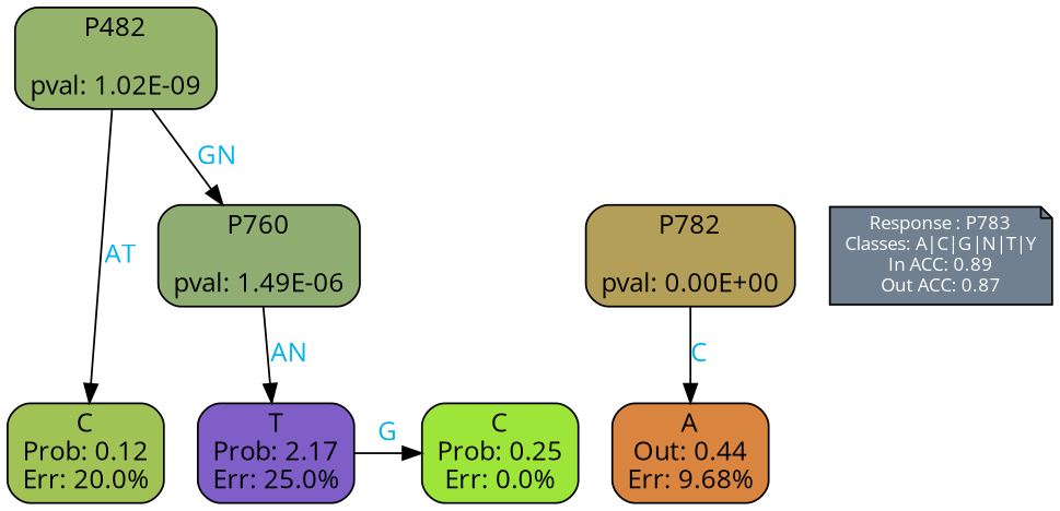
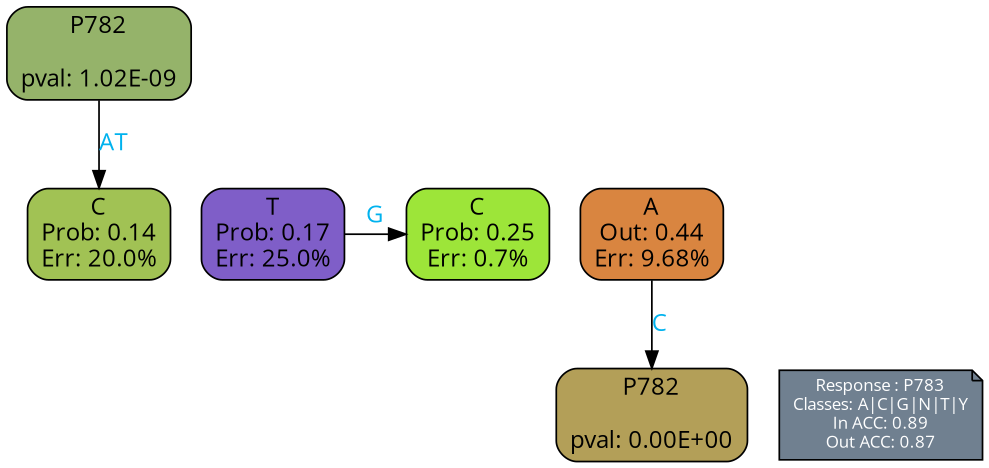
  digraph {
    fontname="Open Sans"
    ranksep=equally
    splines=polylines
    node [color=black fontname="Open Sans" shape=box style="filled, rounded"]
    edge [fontcolor=deepskyblue2 fontname="Open Sans"]
-   n1 [fillcolor="#a1c254" label="C\nProb: 0.12\nErr: 20.0%"]
-   n2 [fillcolor="#7f5ec8" label="T\nProb: 2.17\nErr: 25.0%"]
-   n3 [fillcolor="#9de539" label="C\nProb: 0.25\nErr: 0.0%"]
+   n1 [fillcolor="#a1c254" label="C\nProb: 0.14\nErr: 20.0%"]
+   n2 [fillcolor="#7f5ec8" label="T\nProb: 0.17\nErr: 25.0%"]
+   n3 [fillcolor="#9de539" label="C\nProb: 0.25\nErr: 0.7%"]
    n4 [fillcolor="#d98540" label="A\nOut: 0.44\nErr: 9.68%"]
    n5 [align=left fillcolor=slategray fontcolor=white fontsize=10 label="Response : P783\nClasses: A|C|G|N|T|Y\nIn ACC: 0.89\nOut ACC: 0.87\n" shape=note style=filled]
    n6 [fillcolor="#b39f58" label="P782\n\npval: 0.00E+00"]
-   n7 [fillcolor="#95b36a" label="P482\n\npval: 1.02E-09"]
-   n8 [fillcolor="#91ae72" label="P760\n\npval: 1.49E-06"]
+   n7 [fillcolor="#95b36a" label="P782\n\npval: 1.02E-09"]
    subgraph sub_1 {
      rank=same
      n1
      n2
      n3
      n4
    }
    subgraph sub_2 {
      rank=same
      n5
      n6
    }
    n2 -> n3 [label=G]
-   n6 -> n4 [label=C]
+   n4 -> n6 [label=C]
    n7 -> n1 [label=AT]
-   n7 -> n8 [label=GN]
-   n8 -> n2 [label=AN]
  }
